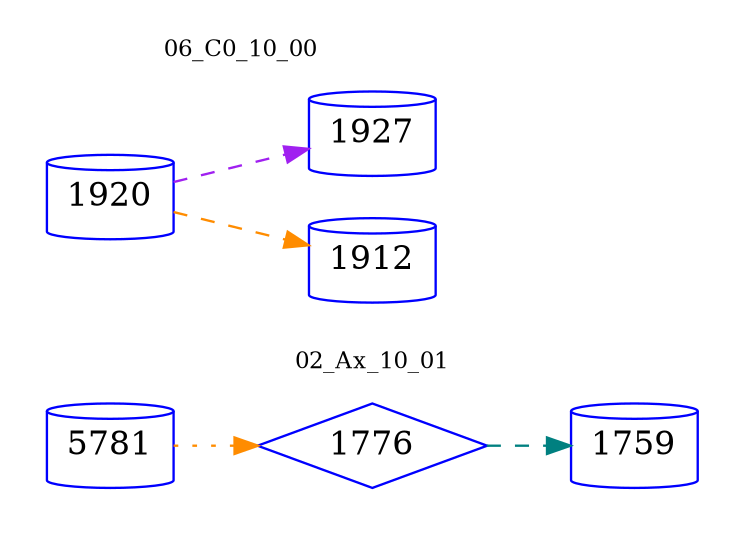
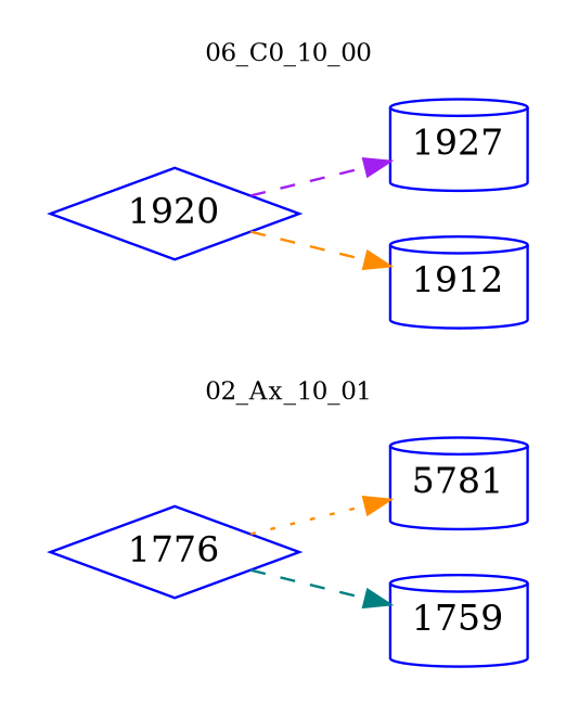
  digraph {
    rankdir=LR
    node [color=blue shape=cylinder]
    edge [color=darkorange style=dashed]
    n1 [label=1776 shape=diamond]
    n2 [label=1759]
    n3 [label=5781]
-   n4 [label=1920]
+   n4 [label=1920 shape=diamond]
    n5 [label=1912]
    n6 [label=1927]
    subgraph cluster_1 {
      color=white
      fontsize=10
      label="02_Ax_10_01"
      n1
      n2
      n3
    }
    subgraph cluster_2 {
      color=white
      fontsize=10
      label="06_C0_10_00"
      n4
      n5
      n6
    }
    n1 -> n2 [color=teal]
-   n3 -> n1 [style=dotted]
+   n1 -> n3 [style=dotted]
    n4 -> n5
    n4 -> n6 [color=purple]
  }
